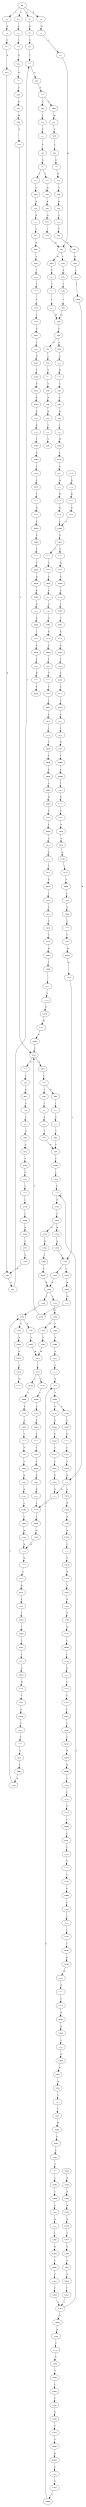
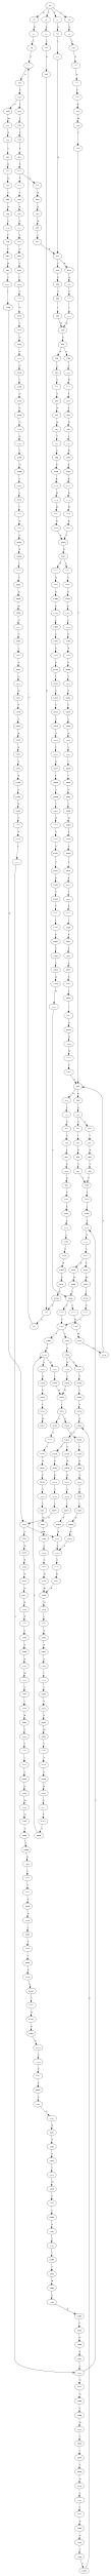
  strict digraph {
    fontname="Fira Sans"
    node [fontname="Fira Sans"]
    edge [fontname="Fira Sans"]
    S0
    S1
    S2
    S3
    S4
    S5
    S6
    S7
    S8
    S9
    S10
    S11
    S12
    S13
    S14
    S15
    S16
    S17
    S18
    S19
    S20
    S21
    S22
    S23
    S24
    S25
    S26
    S27
    S28
    S29
    S30
    S31
    S32
    S33
    S34
    S35
    S36
    S37
    S38
    S39
    S40
    S41
    S42
    S43
    S44
    S45
    S46
    S47
    S48
    S49
    S50
    S51
    S52
    S53
    S54
    S55
    S56
    S57
    S58
    S59
    S60
    S61
    S62
    S63
    S64
    S65
    S66
    S67
    S68
    S69
    S70
    S71
    S72
    S73
    S74
    S75
    S76
    S77
    S78
    S79
    S80
    S81
    S82
    S83
    S84
    S85
    S86
    S87
    S88
    S89
    S90
    S91
    S92
    S93
    S94
    S95
    S96
    S97
    S98
    S99
    S100
    S101
    S102
    S103
+   S104
    S105
    S106
    S107
    S108
    S109
    S110
    S111
    S112
    S113
    S114
    S115
    S116
    S117
    S118
    S119
    S120
    S121
    S122
    S123
    S124
    S125
    S126
    S127
    S128
    S129
    S130
    S131
    S132
    S133
    S134
    S135
    S136
    S137
    S138
    S139
    S140
    S141
    S142
    S143
    S144
    S145
    S146
    S147
    S148
    S149
    S150
    S151
    S152
    S153
    S154
    S155
    S156
    S157
    S158
    S159
    S160
    S161
    S162
    S163
    S164
    S165
    S166
    S167
    S168
    S169
    S170
    S171
    S172
    S173
    S174
    S175
    S176
    S177
    S178
    S179
    S180
    S181
    S182
    S183
    S184
    S185
    S186
    S187
    S188
    S189
    S190
    S191
    S192
    S193
    S194
    S195
    S196
    S197
    S198
    S199
    S200
    S201
    S202
    S203
    S204
    S205
    S206
    S207
    S208
    S209
    S210
    S211
    S212
    S213
    S214
    S215
    S216
    S217
    S218
    S219
    S220
    S221
    S222
    S223
    S224
    S225
    S226
    S227
    S228
    S229
    S230
    S231
    S232
    S233
    S234
    S235
    S236
    S237
    S238
    S239
    S240
    S241
    S242
    S243
    S244
    S245
    S246
    S247
    S248
    S249
    S250
    S251
    S252
    S253
    S254
    S255
    S256
    S257
    S258
    S259
    S260
    S261
    S262
    S263
    S264
    S265
    S266
    S267
    S268
    S269
    S270
    S271
    S272
    S273
    S274
    S275
    S276
    S277
    S278
    S279
    S280
    S281
    S282
    S283
    S284
    S285
    S286
    S287
    S288
    S289
    S290
    S291
    S292
    S293
    S294
    S295
    S296
    S297
    S298
    S299
    S300
    S301
    S302
    S303
    S304
    S305
    S306
    S307
    S308
    S309
    S310
    S311
    S312
    S313
    S314
    S315
    S316
    S317
    S318
    S319
    S320
    S321
    S322
    S323
    S324
    S325
    S326
    S327
    S328
    S329
    S330
    S331
    S332
    S333
    S334
    S335
    S336
    S337
    S338
    S339
    S340
    S341
    S342
    S343
    S344
    S345
    S346
    S347
    S348
    S349
    S350
    S351
    S352
    S353
    S354
    S355
    S356
    S357
    S358
    S359
    S360
    S361
    S362
    S363
    S364
    S365
    S366
    S367
    S368
    S369
    S370
    S371
    S372
    S373
    S374
    S375
    S376
    S377
    S378
    S379
    S380
    S381
    S382
    S383
    S384
    S385
    S386
    S387
    S388
    S389
    S390
    S391
    S392
    S393
    S394
    S395
    S396
    S397
    S0 -> S1 [label=H]
    S0 -> S2 [label=L]
    S0 -> S3 [label=E]
    S0 -> S4 [label=V]
    S1 -> S5 [label=R]
    S2 -> S6 [label=R]
    S3 -> S7 [label=N]
    S4 -> S8 [label=K]
    S5 -> S9 [label=K]
    S6 -> S10 [label=C]
    S7 -> S11 [label=L]
    S8 -> S12 [label=S]
    S9 -> S13 [label=T]
    S10 -> S14 [label=H]
    S11 -> S15 [label=N]
    S12 -> S16 [label=G]
    S13 -> S17 [label=P]
    S14 -> S18 [label=R]
    S15 -> S19 [label=L]
    S15 -> S20 [label=Q]
    S16 -> S21 [label=G]
    S17 -> S22 [label=P]
    S18 -> S23 [label=K]
    S19 -> S24 [label=E]
    S20 -> S25 [label=E]
    S21 -> S26 [label=P]
    S22 -> S27 [label=A]
    S22 -> S28 [label=P]
    S23 -> S13 [label=T]
    S24 -> S29 [label=S]
    S25 -> S30 [label=S]
    S26 -> S31 [label=R]
    S27 -> S32 [label=L]
    S28 -> S33 [label=W]
    S29 -> S34 [label=I]
    S30 -> S35 [label=I]
    S31 -> S36 [label=W]
    S32 -> S37 [label=P]
    S33 -> S38 [label=P]
    S34 -> S39 [label=W]
    S35 -> S39 [label=W]
    S36 -> S40 [label=P]
    S37 -> S41 [label=P]
    S38 -> S42 [label=S]
    S39 -> S43 [label=G]
    S40 -> S44 [label=S]
    S41 -> S45 [label=G]
    S42 -> S46 [label=G]
    S43 -> S47 [label=P]
    S43 -> S48 [label=S]
    S44 -> S49 [label=E]
    S44 -> S50 [label=R]
    S45 -> S51 [label=C]
    S45 -> S52 [label=T]
    S46 -> S53 [label=Q]
    S47 -> S54 [label=L]
    S48 -> S55 [label=V]
    S49 -> S56 [label=E]
    S50 -> S57 [label=C]
    S51 -> S58 [label=N]
    S52 -> S59 [label=S]
    S53 -> S60 [label=T]
    S54 -> S61 [label=V]
    S55 -> S62 [label=M]
    S56 -> S63 [label=H]
    S56 -> S64 [label=S]
    S57 -> S65 [label=R]
    S58 -> S66 [label=E]
    S59 -> S67 [label=E]
    S60 -> S68 [label=N]
    S61 -> S69 [label=S]
    S62 -> S70 [label=S]
    S63 -> S71 [label=I]
    S64 -> S72 [label=I]
    S65 -> S73 [label=A]
    S66 -> S74 [label=N]
    S67 -> S75 [label=R]
    S68 -> S76 [label=V]
    S69 -> S77 [label=P]
    S70 -> S78 [label=T]
    S71 -> S79 [label=E]
    S72 -> S80 [label=E]
    S73 -> S81 [label=L]
    S74 -> S82 [label=L]
    S75 -> S83 [label=L]
    S76 -> S84 [label=P]
    S77 -> S85 [label=G]
    S78 -> S86 [label=N]
    S79 -> S87 [label=Y]
    S80 -> S88 [label=Y]
    S81 -> S89 [label=G]
    S82 -> S15 [label=N]
    S83 -> S90 [label=D]
    S84 -> S91 [label=P]
    S85 -> S92 [label=T]
    S86 -> S93 [label=L]
    S87 -> S94 [label=P]
    S88 -> S94 [label=P]
    S89 -> S95 [label=D]
    S90 -> S96 [label=T]
    S91 -> S97 [label=R]
    S92 -> S98 [label=V]
    S93 -> S99 [label=M]
    S94 -> S100 [label=F]
    S95 -> S101 [label=P]
    S96 -> S102 [label=T]
    S97 -> S103 [label=A]
+   S98 -> S104 [label=D]
    S99 -> S105 [label=E]
    S100 -> S106 [label=L]
    S101 -> S107 [label=E]
    S102 -> S108 [label=S]
    S103 -> S109 [label=L]
+   S104 -> S110 [label=R]
    S105 -> S111 [label=G]
    S106 -> S112 [label=S]
    S107 -> S113 [label=S]
    S108 -> S114 [label=V]
    S109 -> S115 [label=D]
    S110 -> S116 [label=Q]
    S111 -> S117 [label=Q]
    S112 -> S118 [label=G]
    S113 -> S119 [label=L]
    S114 -> S120 [label=A]
    S115 -> S121 [label=D]
    S115 -> S122 [label=L]
    S116 -> S123 [label=W]
    S117 -> S124 [label=W]
    S118 -> S125 [label=S]
    S119 -> S126 [label=S]
    S120 -> S127 [label=G]
    S121 -> S128 [label=L]
    S122 -> S129 [label=R]
    S123 -> S130 [label=Q]
    S124 -> S131 [label=Q]
    S125 -> S132 [label=Q]
    S125 -> S133 [label=K]
    S126 -> S134 [label=R]
    S127 -> S135 [label=L]
    S128 -> S136 [label=S]
    S129 -> S137 [label=R]
    S130 -> S138 [label=L]
    S131 -> S138 [label=L]
    S132 -> S139 [label=N]
    S133 -> S140 [label=N]
    S134 -> S141 [label=C]
    S135 -> S142 [label=G]
    S136 -> S143 [label=Q]
    S137 -> S144 [label=G]
    S138 -> S145 [label=G]
    S139 -> S146 [label=L]
    S140 -> S147 [label=L]
    S141 -> S148 [label=H]
    S142 -> S149 [label=A]
    S143 -> S150 [label=N]
    S144 -> S151 [label=C]
    S145 -> S152 [label=V]
    S145 -> S153 [label=K]
    S146 -> S154 [label=K]
    S146 -> S155 [label=A]
    S147 -> S156 [label=K]
    S148 -> S18 [label=R]
    S149 -> S157 [label=D]
    S150 -> S158 [label=Q]
    S151 -> S159 [label=G]
    S152 -> S160 [label=S]
    S153 -> S161 [label=N]
    S154 -> S162 [label=E]
    S155 -> S163 [label=R]
    S156 -> S162 [label=E]
    S157 -> S164 [label=P]
    S158 -> S165 [label=L]
    S159 -> S166 [label=R]
    S160 -> S167 [label=D]
    S161 -> S168 [label=D]
    S162 -> S169 [label=S]
    S162 -> S170 [label=A]
    S163 -> S171 [label=W]
    S164 -> S172 [label=G]
    S165 -> S173 [label=K]
    S166 -> S174 [label=S]
    S167 -> S175 [label=P]
    S168 -> S176 [label=S]
    S169 -> S177 [label=S]
    S170 -> S178 [label=S]
    S171 -> S179 [label=P]
    S172 -> S180 [label=R]
    S173 -> S181 [label=E]
    S174 -> S182 [label=G]
    S175 -> S183 [label=A]
    S176 -> S184 [label=L]
    S177 -> S185 [label=H]
    S177 -> S186 [label=V]
    S178 -> S187 [label=Y]
    S178 -> S188 [label=H]
    S179 -> S44 [label=S]
    S180 -> S189 [label=T]
    S181 -> S190 [label=T]
    S182 -> S191 [label=P]
    S183 -> S192 [label=G]
    S184 -> S193 [label=A]
    S185 -> S194 [label=L]
    S186 -> S195 [label=G]
    S187 -> S196 [label=P]
    S188 -> S197 [label=L]
    S189 -> S198 [label=G]
    S190 -> S199 [label=I]
    S191 -> S200 [label=W]
    S192 -> S201 [label=R]
    S193 -> S202 [label=K]
    S194 -> S203 [label=N]
    S195 -> S204 [label=V]
    S196 -> S205 [label=S]
    S197 -> S203 [label=N]
    S198 -> S206 [label=T]
    S199 -> S207 [label=L]
    S200 -> S208 [label=C]
    S201 -> S209 [label=S]
    S202 -> S210 [label=S]
    S203 -> S211 [label=I]
    S204 -> S212 [label=L]
    S205 -> S213 [label=A]
    S206 -> S214 [label=V]
    S207 -> S215 [label=T]
    S208 -> S216 [label=L]
    S209 -> S217 [label=F]
    S210 -> S218 [label=F]
    S211 -> S219 [label=S]
    S211 -> S220 [label=G]
    S212 -> S221 [label=M]
    S213 -> S222 [label=D]
    S214 -> S223 [label=T]
    S215 -> S224 [label=V]
    S216 -> S225 [label=R]
    S217 -> S226 [label=P]
    S218 -> S227 [label=S]
    S219 -> S228 [label=Y]
    S220 -> S229 [label=F]
    S222 -> S230 [label=Y]
    S223 -> S231 [label=Q]
    S224 -> S232 [label=M]
    S225 -> S233 [label=V]
    S226 -> S234 [label=C]
    S227 -> S235 [label=C]
    S228 -> S236 [label=A]
    S229 -> S237 [label=A]
    S230 -> S238 [label=T]
    S230 -> S239 [label=S]
    S231 -> S240 [label=S]
    S232 -> S241 [label=T]
    S233 -> S242 [label=V]
    S234 -> S243 [label=L]
    S235 -> S244 [label=T]
    S236 -> S245 [label=K]
    S237 -> S246 [label=K]
    S238 -> S247 [label=K]
    S239 -> S248 [label=K]
    S240 -> S249 [label=G]
    S241 -> S250 [label=T]
    S242 -> S251 [label=L]
    S243 -> S252 [label=P]
    S244 -> S253 [label=S]
    S245 -> S254 [label=C]
    S246 -> S255 [label=C]
    S247 -> S256 [label=R]
    S248 -> S257 [label=H]
    S249 -> S258 [label=V]
    S250 -> S259 [label=A]
    S251 -> S260 [label=S]
    S252 -> S261 [label=F]
    S253 -> S262 [label=F]
    S254 -> S263 [label=P]
    S255 -> S264 [label=T]
    S256 -> S265 [label=A]
    S257 -> S266 [label=A]
    S258 -> S267 [label=P]
    S259 -> S268 [label=G]
    S260 -> S269 [label=C]
    S261 -> S270 [label=Y]
    S262 -> S271 [label=H]
    S263 -> S272 [label=L]
    S264 -> S273 [label=L]
    S265 -> S274 [label=L]
    S266 -> S275 [label=L]
    S267 -> S276 [label=Q]
    S268 -> S277 [label=K]
    S269 -> S278 [label=M]
    S270 -> S279 [label=F]
    S271 -> S280 [label=F]
    S272 -> S281 [label=D]
    S273 -> S282 [label=D]
    S274 -> S115 [label=D]
    S275 -> S283 [label=D]
    S276 -> S284 [label=R]
    S277 -> S285 [label=E]
    S278 -> S286 [label=Q]
    S279 -> S287 [label=P]
    S280 -> S288 [label=T]
    S281 -> S289 [label=N]
    S282 -> S290 [label=D]
    S283 -> S121 [label=D]
    S284 -> S291 [label=G]
    S285 -> S292 [label=S]
    S286 -> S293 [label=S]
    S287 -> S294 [label=A]
    S288 -> S295 [label=T]
    S289 -> S296 [label=L]
    S290 -> S128 [label=L]
    S291 -> S297 [label=G]
    S292 -> S177 [label=S]
    S293 -> S298 [label=C]
    S294 -> S299 [label=N]
    S295 -> S300 [label=N]
    S296 -> S301 [label=S]
    S297 -> S302 [label=L]
    S298 -> S303 [label=G]
    S299 -> S304 [label=K]
    S300 -> S305 [label=K]
    S301 -> S306 [label=Q]
    S302 -> S307 [label=V]
    S303 -> S308 [label=A]
    S304 -> S309 [label=T]
    S305 -> S310 [label=A]
    S306 -> S150 [label=N]
    S307 -> S311 [label=K]
    S308 -> S312 [label=F]
    S309 -> S313 [label=A]
    S310 -> S314 [label=T]
    S311 -> S315 [label=W]
    S312 -> S316 [label=C]
    S313 -> S317 [label=E]
    S314 -> S318 [label=E]
    S315 -> S319 [label=P]
    S316 -> S320 [label=H]
    S317 -> S321 [label=T]
    S318 -> S322 [label=T]
+   S319 -> S323 [label=C]
    S320 -> S324 [label=V]
    S321 -> S325 [label=R]
    S322 -> S326 [label=P]
    S323 -> S327 [label=R]
    S324 -> S328 [label=P]
    S325 -> S329 [label=I]
    S326 -> S330 [label=L]
    S327 -> S331 [label=D]
    S328 -> S332 [label=A]
    S329 -> S333 [label=P]
    S330 -> S334 [label=P]
    S331 -> S335 [label=E]
    S332 -> S336 [label=S]
    S333 -> S337 [label=C]
    S334 -> S338 [label=C]
    S335 -> S339 [label=D]
    S336 -> S340 [label=L]
    S337 -> S341 [label=A]
    S338 -> S342 [label=S]
    S339 -> S343 [label=S]
    S340 -> S344 [label=A]
    S341 -> S345 [label=R]
    S342 -> S346 [label=Q]
    S343 -> S347 [label=E]
    S344 -> S348 [label=H]
    S345 -> S349 [label=S]
    S346 -> S350 [label=N]
    S347 -> S351 [label=F]
    S348 -> S352 [label=G]
    S349 -> S353 [label=I]
    S350 -> S146 [label=L]
    S351 -> S354 [label=P]
    S352 -> S355 [label=G]
    S353 -> S356 [label=V]
    S354 -> S357 [label=F]
    S355 -> S358 [label=S]
    S356 -> S359 [label=R]
    S357 -> S360 [label=L]
    S358 -> S361 [label=P]
    S359 -> S362 [label=W]
    S360 -> S112 [label=S]
    S360 -> S363 [label=H]
    S361 -> S364 [label=K]
    S362 -> S365 [label=P]
    S363 -> S366 [label=G]
    S364 -> S367 [label=A]
    S365 -> S44 [label=S]
    S366 -> S368 [label=C]
    S367 -> S369 [label=G]
    S368 -> S370 [label=N]
    S369 -> S371 [label=R]
    S370 -> S372 [label=S]
    S371 -> S373 [label=G]
    S372 -> S374 [label=L]
    S373 -> S375 [label=S]
    S374 -> S376 [label=A]
    S375 -> S377 [label=T]
    S376 -> S378 [label=G]
    S377 -> S379 [label=W]
    S378 -> S380 [label=A]
    S379 -> S381 [label=C]
    S380 -> S382 [label=S]
    S381 -> S383 [label=L]
    S382 -> S384 [label=R]
    S383 -> S385 [label=S]
    S384 -> S386 [label=P]
    S385 -> S387 [label=L]
    S386 -> S388 [label=S]
    S387 -> S389 [label=I]
    S388 -> S390 [label=A]
    S389 -> S391 [label=A]
    S390 -> S222 [label=D]
    S391 -> S392 [label=N]
    S392 -> S393 [label=L]
    S393 -> S394 [label=D]
    S394 -> S395 [label=F]
    S395 -> S396 [label=P]
    S396 -> S397 [label=F]
    S397 -> S360 [label=L]
  }
